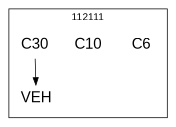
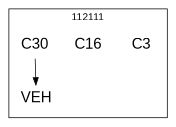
  strict digraph {
    fontname="Liberation Sans"
    node [fontsize=20 shape=plaintext fontname="Liberation Sans"]
    n1 [label=VEH]
-   n2 [label=C6]
-   n3 [label=C10]
+   n2 [label=C3]
+   n3 [label=C16]
    n4 [label=C30]
    subgraph cluster_1 {
      label=112111
      labeldoc=t
      n1
      n2
      n3
      n4
    }
    n4 -> n1 [fontname="Liberation Sans"]
  }
